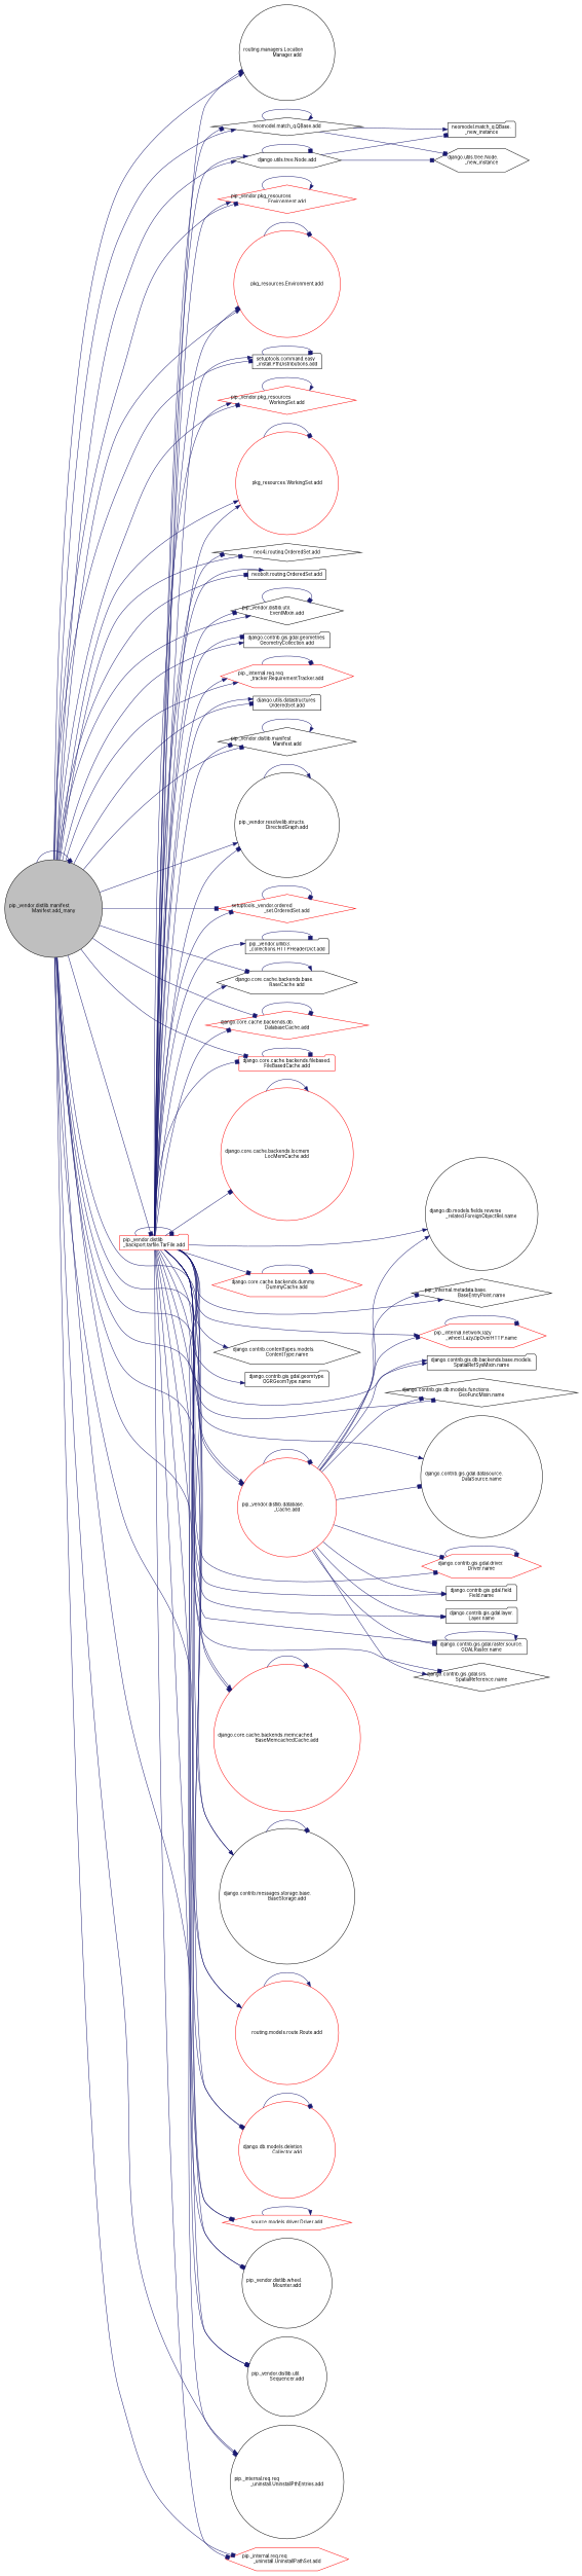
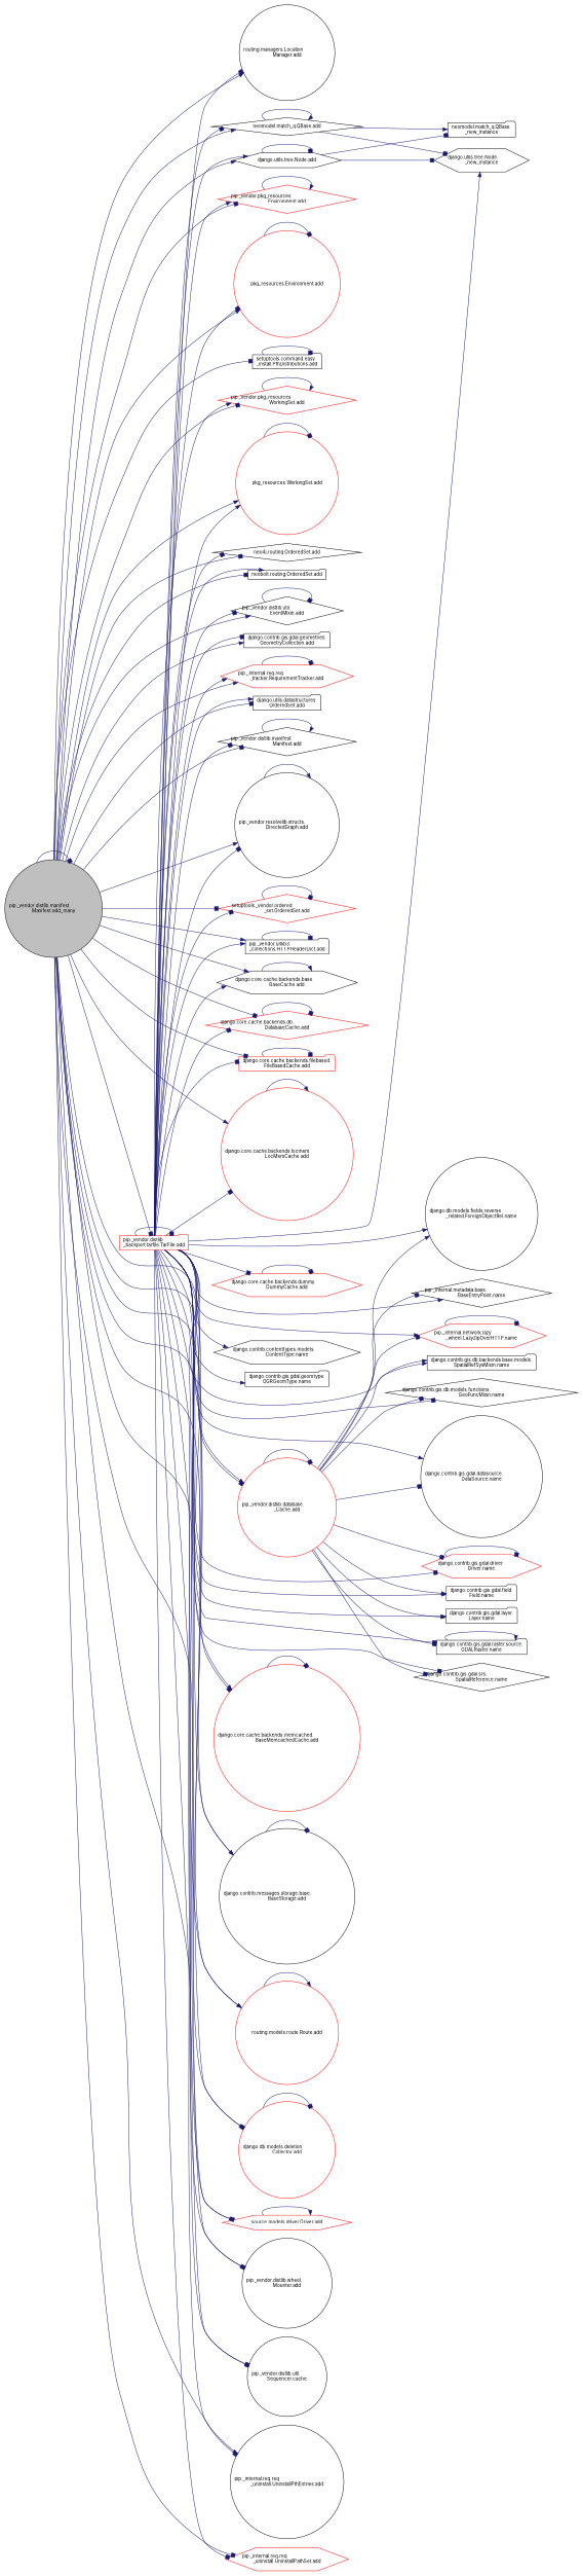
  digraph {
    fontname=Inter
    rankdir=LR
    node [color=black fillcolor=white fontname=Inter fontsize=10 shape=circle style=filled]
    edge [arrowhead=box color=midnightblue fontname=Inter fontsize=10 labelfontname=Helvetica labelfontsize=10 style=solid]
    n1 [fillcolor=grey75 fontcolor=black height=0.2 label="pip._vendor.distlib.manifest.\lManifest.add_many" width=0.4]
    n2 [height=0.2 label="routing.managers.Location\lManager.add" width=0.4]
    n3 [height=0.2 label="django.utils.tree.Node.add" shape=hexagon width=0.4]
    n4 [height=0.2 label="neomodel.match_q.QBase.add" shape=diamond width=0.4]
    n5 [color=red height=0.2 label="pip._vendor.distlib.database.\l_Cache.add" width=0.4]
    n6 [color=red height=0.2 label="pip._vendor.pkg_resources.\lEnvironment.add" shape=diamond width=0.4]
    n7 [color=red height=0.2 label="pkg_resources.Environment.add" width=0.4]
    n8 [height=0.2 label="setuptools.command.easy\l_install.PthDistributions.add" shape=folder width=0.4]
    n9 [color=red height=0.2 label="pip._vendor.pkg_resources.\lWorkingSet.add" shape=diamond width=0.4]
    n10 [color=red height=0.2 label="pkg_resources.WorkingSet.add" width=0.4]
    n11 [height=0.2 label="neo4j.routing.OrderedSet.add" shape=diamond width=0.4]
    n12 [height=0.2 label="neobolt.routing.OrderedSet.add" shape=folder width=0.4]
    n13 [height=0.2 label="pip._vendor.distlib.util.\lEventMixin.add" shape=diamond width=0.4]
    n14 [height=0.2 label="django.contrib.gis.gdal.geometries.\lGeometryCollection.add" shape=folder width=0.4]
    n15 [color=red height=0.2 label="pip._internal.req.req\l_tracker.RequirementTracker.add" shape=hexagon width=0.4]
    n16 [height=0.2 label="django.utils.datastructures.\lOrderedSet.add" shape=folder width=0.4]
    n17 [height=0.2 label="pip._vendor.distlib.manifest.\lManifest.add" shape=diamond width=0.4]
    n18 [height=0.2 label="pip._vendor.resolvelib.structs.\lDirectedGraph.add" width=0.4]
    n19 [color=red height=0.2 label="setuptools._vendor.ordered\l_set.OrderedSet.add" shape=diamond width=0.4]
    n20 [height=0.2 label="pip._vendor.urllib3.\l_collections.HTTPHeaderDict.add" shape=folder width=0.4]
    n21 [height=0.2 label="django.core.cache.backends.base.\lBaseCache.add" shape=hexagon width=0.4]
    n22 [color=red height=0.2 label="django.core.cache.backends.db.\lDatabaseCache.add" shape=diamond width=0.4]
    n23 [color=red height=0.2 label="django.core.cache.backends.filebased.\lFileBasedCache.add" shape=folder width=0.4]
    n24 [color=red height=0.2 label="django.core.cache.backends.locmem.\lLocMemCache.add" width=0.4]
    n25 [color=red height=0.2 label="django.core.cache.backends.memcached.\lBaseMemcachedCache.add" width=0.4]
    n26 [height=0.2 label="django.contrib.messages.storage.base.\lBaseStorage.add" width=0.4]
    n27 [color=red height=0.2 label="routing.models.route.Route.add" width=0.4]
    n28 [color=red height=0.2 label="pip._vendor.distlib.\l_backport.tarfile.TarFile.add" shape=folder width=0.4]
    n29 [color=red height=0.2 label="django.db.models.deletion.\lCollector.add" width=0.4]
    n30 [color=red height=0.2 label="source.models.driver.Driver.add" shape=hexagon width=0.4]
    n31 [height=0.2 label="pip._vendor.distlib.wheel.\lMounter.add" width=0.4]
-   n32 [height=0.2 label="pip._vendor.distlib.util.\lSequencer.add" width=0.4]
+   n32 [height=0.2 label="pip._vendor.distlib.util.\lSequencer.cache" width=0.4]
    n33 [height=0.2 label="pip._internal.req.req\l_uninstall.UninstallPthEntries.add" width=0.4]
    n34 [color=red height=0.2 label="pip._internal.req.req\l_uninstall.UninstallPathSet.add" shape=hexagon width=0.4]
    n35 [height=0.2 label="django.utils.tree.Node.\l_new_instance" shape=hexagon width=0.4]
    n36 [height=0.2 label="neomodel.match_q.QBase.\l_new_instance" shape=folder width=0.4]
    n37 [height=0.2 label="django.contrib.gis.db.backends.base.models.\lSpatialRefSysMixin.name" shape=folder width=0.4]
    n38 [height=0.2 label="django.contrib.gis.db.models.functions.\lGeoFuncMixin.name" shape=diamond width=0.4]
    n39 [height=0.2 label="django.contrib.gis.gdal.datasource.\lDataSource.name" width=0.4]
    n40 [color=red height=0.2 label="django.contrib.gis.gdal.driver.\lDriver.name" shape=hexagon width=0.4]
    n41 [height=0.2 label="django.contrib.gis.gdal.field.\lField.name" shape=folder width=0.4]
    n42 [height=0.2 label="django.contrib.gis.gdal.layer.\lLayer.name" shape=folder width=0.4]
    n43 [height=0.2 label="django.contrib.gis.gdal.raster.source.\lGDALRaster.name" shape=folder width=0.4]
    n44 [height=0.2 label="django.contrib.gis.gdal.srs.\lSpatialReference.name" shape=diamond width=0.4]
    n45 [height=0.2 label="django.db.models.fields.reverse\l_related.ForeignObjectRel.name" width=0.4]
    n46 [height=0.2 label="pip._internal.metadata.base.\lBaseEntryPoint.name" shape=diamond width=0.4]
    n47 [color=red height=0.2 label="pip._internal.network.lazy\l_wheel.LazyZipOverHTTP.name" shape=hexagon width=0.4]
    n48 [color=red height=0.2 label="django.core.cache.backends.dummy.\lDummyCache.add" shape=hexagon width=0.4]
    n49 [height=0.2 label="django.contrib.contenttypes.models.\lContentType.name" shape=hexagon width=0.4]
    n50 [height=0.2 label="django.contrib.gis.gdal.geomtype.\lOGRGeomType.name" shape=folder width=0.4]
    n1 -> n1
    n1 -> n2 [arrowhead=normal]
    n1 -> n3 [arrowhead=normal]
    n1 -> n4 [arrowhead=normal]
    n1 -> n5
    n1 -> n6
    n1 -> n7 [arrowhead=normal]
    n1 -> n8
    n1 -> n9
    n1 -> n10 [arrowhead=normal]
    n1 -> n11
    n1 -> n12
    n1 -> n13 [arrowhead=normal]
    n1 -> n14 [arrowhead=normal]
    n1 -> n15 [arrowhead=normal]
    n1 -> n16
    n1 -> n17
    n1 -> n18 [arrowhead=normal]
    n1 -> n19
-   n1 -> n21
+   n1 -> n20 [arrowhead=normal]
+   n1 -> n21 [arrowhead=normal]
    n1 -> n22
    n1 -> n23
+   n1 -> n24 [arrowhead=normal]
    n1 -> n25
    n1 -> n26 [arrowhead=normal]
    n1 -> n27 [arrowhead=normal]
    n1 -> n28
    n1 -> n29
    n1 -> n30 [arrowhead=normal]
    n1 -> n31 [arrowhead=normal]
    n1 -> n32
    n1 -> n33 [arrowhead=normal]
    n1 -> n34
    n3 -> n3
    n3 -> n35
    n3 -> n36
    n4 -> n4 [arrowhead=normal]
    n4 -> n35
    n4 -> n36 [arrowhead=normal]
    n5 -> n5
    n5 -> n37 [arrowhead=normal]
    n5 -> n38
    n5 -> n39
    n5 -> n40
    n5 -> n41 [arrowhead=normal]
    n5 -> n42 [arrowhead=normal]
    n5 -> n43
-   n5 -> n44 [arrowhead=normal]
+   n5 -> n44
    n5 -> n45 [arrowhead=normal]
    n5 -> n46
    n5 -> n47
    n6 -> n6 [arrowhead=normal]
    n7 -> n7
    n8 -> n8
    n9 -> n9 [arrowhead=normal]
    n10 -> n10
    n13 -> n13
    n15 -> n15
    n17 -> n17 [arrowhead=normal]
    n18 -> n18 [arrowhead=normal]
    n19 -> n19
    n20 -> n20
    n21 -> n21 [arrowhead=normal]
    n22 -> n22
    n23 -> n23
    n24 -> n24 [arrowhead=normal]
    n25 -> n25
    n26 -> n26
    n27 -> n27 [arrowhead=normal]
    n28 -> n2
    n28 -> n3 [arrowhead=normal]
    n28 -> n4
    n28 -> n5 [arrowhead=normal]
    n28 -> n6 [arrowhead=normal]
    n28 -> n7
-   n28 -> n8 [arrowhead=normal]
+   n28 -> n35 [arrowhead=normal]
    n28 -> n9 [arrowhead=normal]
    n28 -> n10 [arrowhead=normal]
    n28 -> n11
    n28 -> n12 [arrowhead=normal]
    n28 -> n13
    n28 -> n14
    n28 -> n15 [arrowhead=normal]
    n28 -> n16 [arrowhead=normal]
    n28 -> n17
    n28 -> n18
    n28 -> n19
    n28 -> n20 [arrowhead=normal]
    n28 -> n21 [arrowhead=normal]
    n28 -> n22
    n28 -> n23
    n28 -> n24
    n28 -> n25 [arrowhead=normal]
    n28 -> n26 [arrowhead=normal]
    n28 -> n27 [arrowhead=normal]
    n28 -> n28
    n28 -> n29 [arrowhead=normal]
    n28 -> n30
    n28 -> n31
    n28 -> n32
    n28 -> n33
    n28 -> n34
    n28 -> n37 [arrowhead=normal]
    n28 -> n38
    n28 -> n39 [arrowhead=normal]
    n28 -> n40
    n28 -> n41 [arrowhead=normal]
    n28 -> n42 [arrowhead=normal]
    n28 -> n43
    n28 -> n44
    n28 -> n45 [arrowhead=normal]
    n28 -> n46 [arrowhead=normal]
    n28 -> n47 [arrowhead=normal]
    n28 -> n48
    n28 -> n49 [arrowhead=normal]
    n28 -> n50 [arrowhead=normal]
    n29 -> n29
    n30 -> n30 [arrowhead=normal]
    n40 -> n40
    n43 -> n43 [arrowhead=normal]
    n47 -> n47
    n48 -> n48
  }
